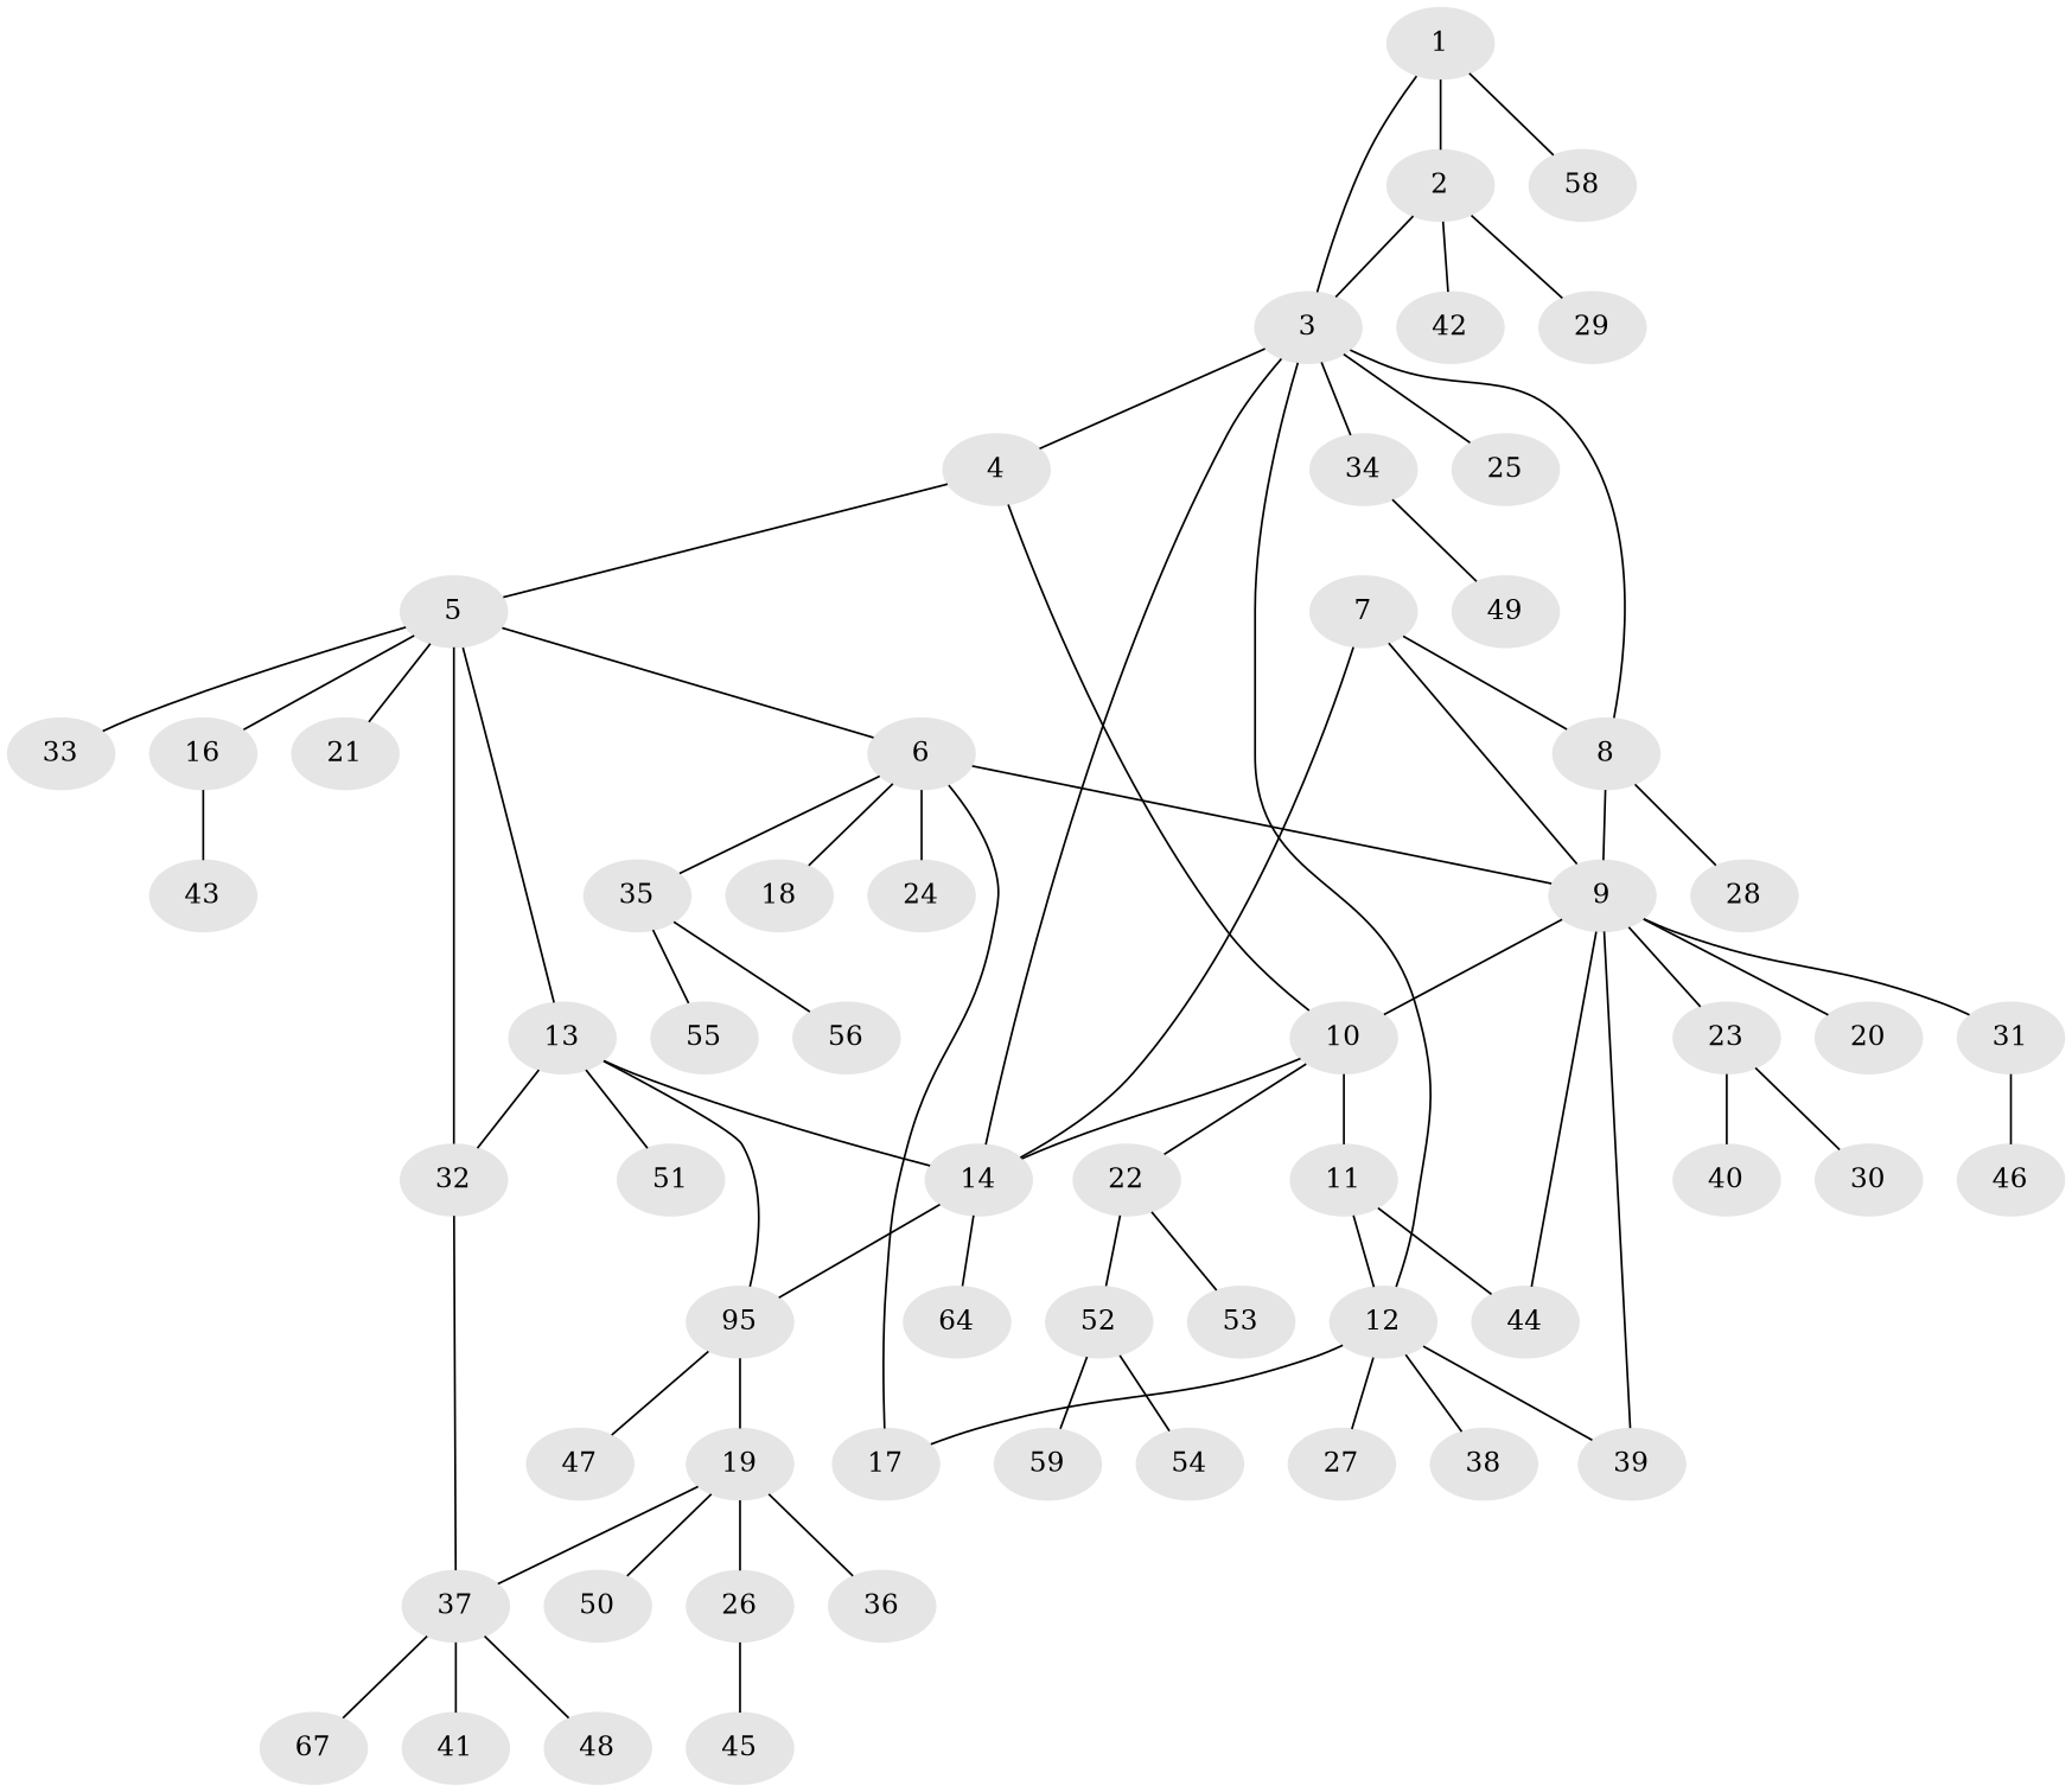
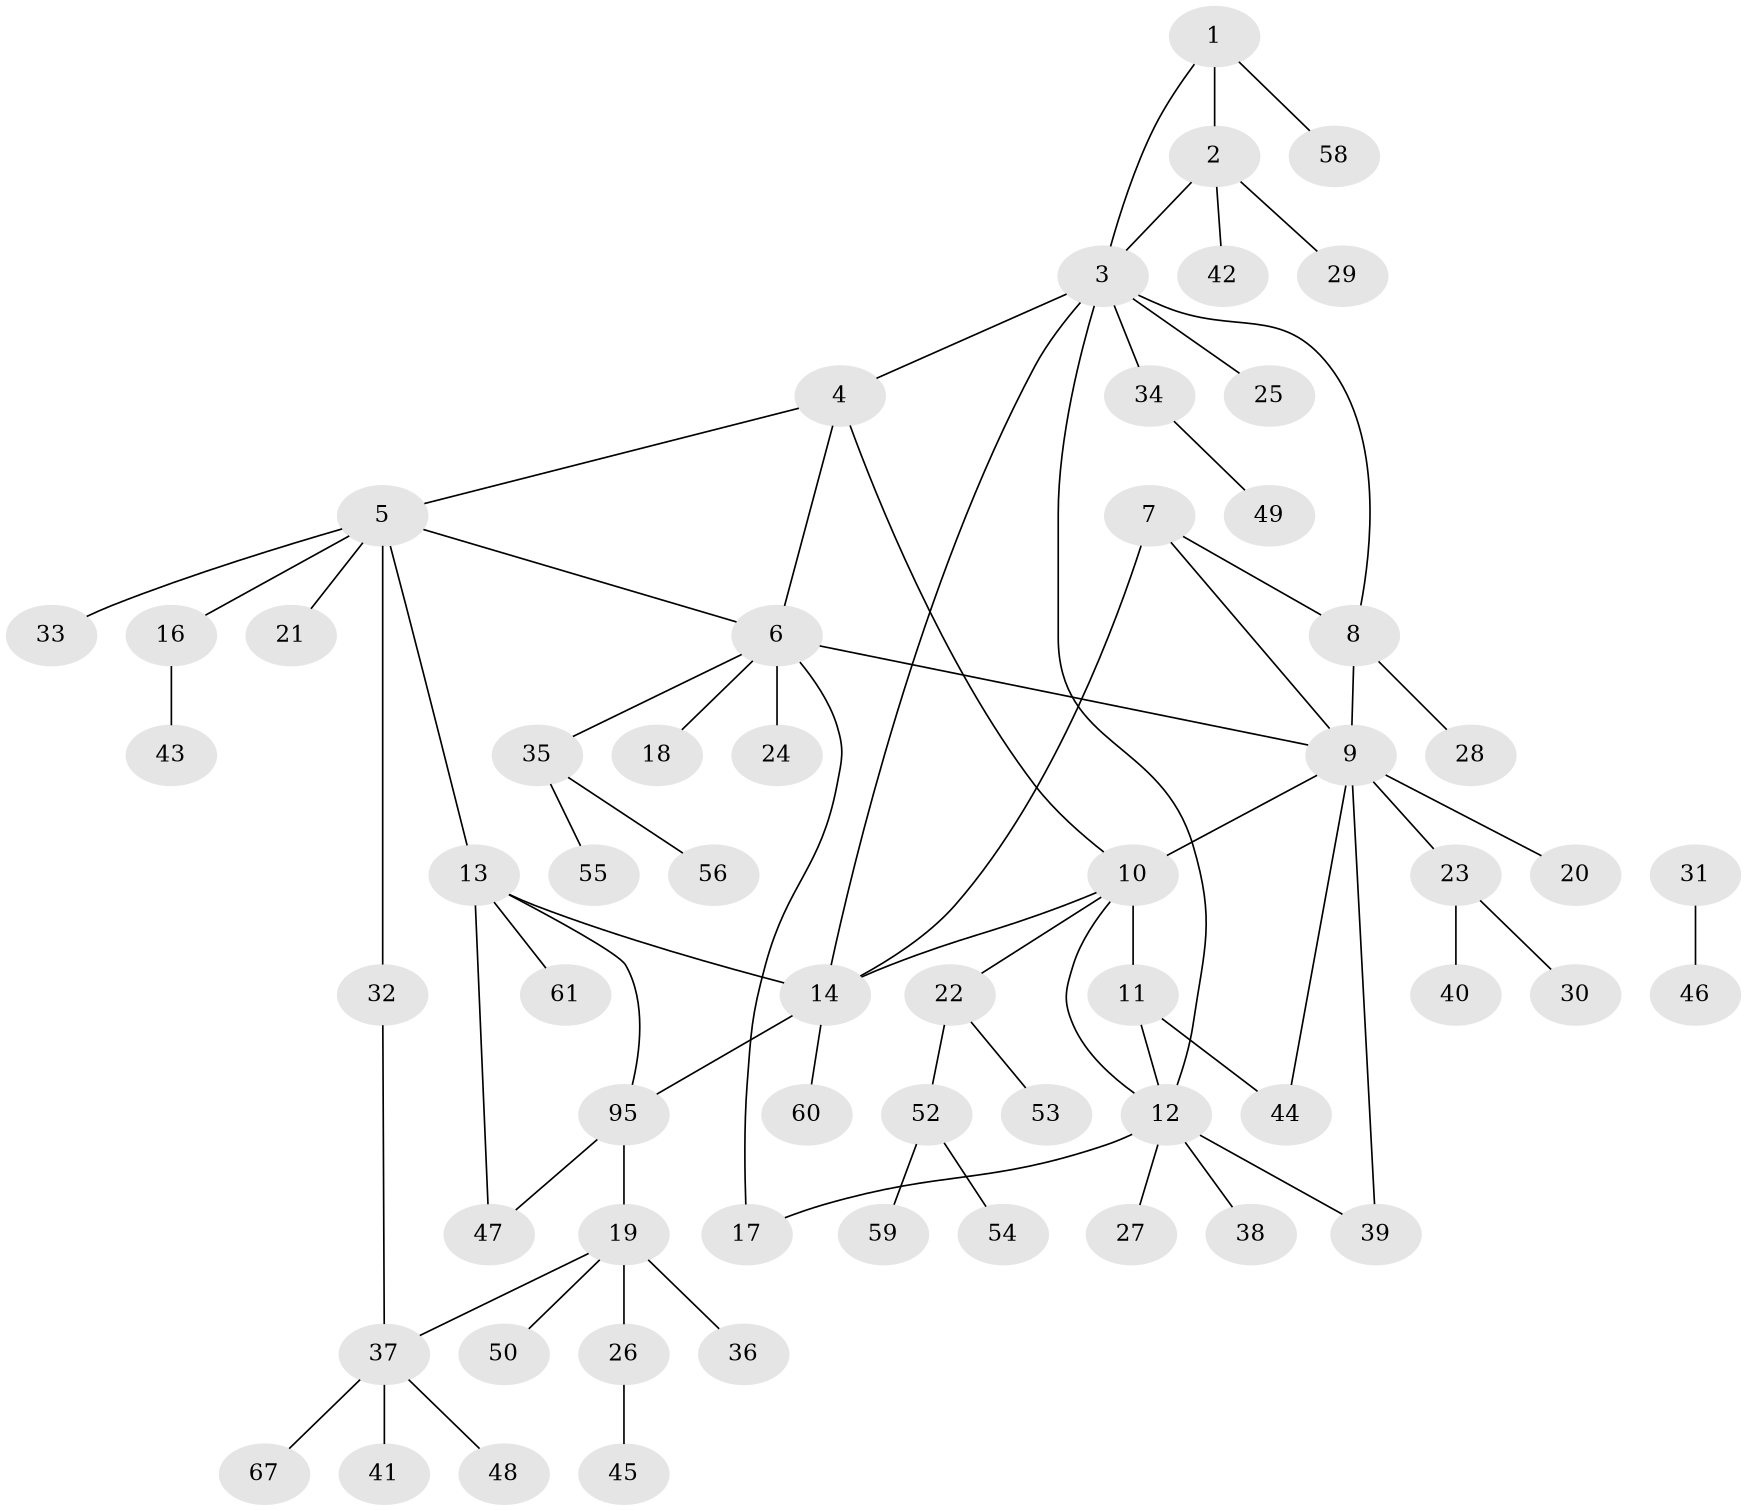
  graph {
    node [color=gray90 style=filled]
    1
    2
    3
    58
    29
    42
    4
    8
    12
    14
    25
    34
    5
    6
    10
    9
    28
    17
    39
    27
    38
    n22 [label=95]
-   60 [label=64]
+   60
    49
    13
    16
    21
    32
    33
    18
    24
    35
    11
    22
-   51
+   51 [label=61]
    43
    37
    20
    23
    31
    44
    55
    56
    7
    30
    40
    46
    52
    53
    19
    47
    26
    36
    50
    45
    41
    48
    n58 [label=67]
    54
    59
    1 -- 2
    1 -- 3
    1 -- 58
    2 -- 3
    2 -- 29
    2 -- 42
    3 -- 4
    3 -- 8
    3 -- 12
    3 -- 14
    3 -- 25
    3 -- 34
    4 -- 5
+   4 -- 6
    4 -- 10
    8 -- 9
    8 -- 28
    12 -- 17
    12 -- 39
    12 -- 27
    12 -- 38
    14 -- n22
    14 -- 60
    34 -- 49
    5 -- 6
    5 -- 13
    5 -- 16
    5 -- 21
    5 -- 32
    5 -- 33
    6 -- 9
    6 -- 17
    6 -- 18
    6 -- 24
    6 -- 35
+   10 -- 12
    10 -- 14
    10 -- 11
    10 -- 22
    9 -- 10
    9 -- 39
    9 -- 20
    9 -- 23
-   9 -- 31
    9 -- 44
    n22 -- 19
    n22 -- 47
    13 -- 14
    13 -- n22
-   13 -- 32
+   13 -- 47
    13 -- 51
    16 -- 43
    32 -- 37
    35 -- 55
    35 -- 56
    11 -- 12
    11 -- 44
    22 -- 52
    22 -- 53
    37 -- 41
    37 -- 48
    37 -- n58
    23 -- 30
    23 -- 40
    31 -- 46
    7 -- 8
    7 -- 14
    7 -- 9
    52 -- 54
    52 -- 59
    19 -- 37
    19 -- 26
    19 -- 36
    19 -- 50
    26 -- 45
  }
